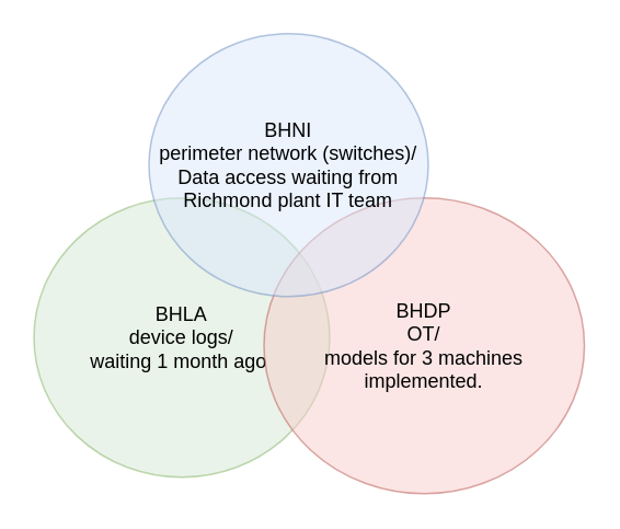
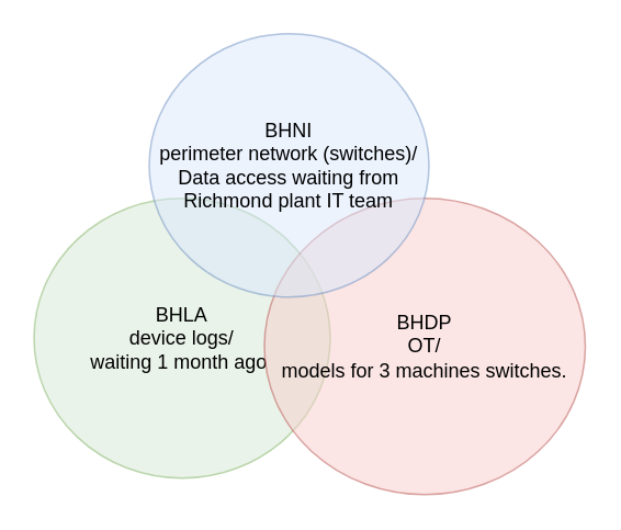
  <mxCell id="0" />
  <mxCell id="1" parent="0" />
  <mxCell id="2" value="BHLA&lt;div&gt;device logs/&lt;/div&gt;&lt;div&gt;waiting 1 month ago&amp;nbsp;&lt;/div&gt;" style="ellipse;whiteSpace=wrap;html=1;opacity=50;fillColor=#d5e8d4;strokeColor=#82b366;" vertex="1" parent="1"><mxGeometry x="20" y="120" width="180" height="170" as="geometry" /></mxCell>
- <mxCell id="3" value="BHDP&lt;div&gt;OT/&lt;/div&gt;&lt;div&gt;&lt;span style=&quot;background-color: initial;&quot;&gt;models for 3 machines implemented.&lt;/span&gt;&lt;/div&gt;" style="ellipse;whiteSpace=wrap;html=1;opacity=50;fillColor=#f8cecc;strokeColor=#b85450;" vertex="1" parent="1"><mxGeometry x="160" y="120" width="195" height="180" as="geometry" /></mxCell>
+ <mxCell id="3" value="BHDP&lt;div&gt;OT/&lt;/div&gt;&lt;div&gt;&lt;span style=&quot;background-color: initial;&quot;&gt;models for 3 machines switches.&lt;/span&gt;&lt;/div&gt;" style="ellipse;whiteSpace=wrap;html=1;opacity=50;fillColor=#f8cecc;strokeColor=#b85450;" vertex="1" parent="1"><mxGeometry x="160" y="120" width="195" height="180" as="geometry" /></mxCell>
  <mxCell id="4" value="BHNI&lt;div&gt;perimeter network (switches)/&lt;/div&gt;&lt;div&gt;Data access waiting from Richmond plant IT team&lt;/div&gt;" style="ellipse;whiteSpace=wrap;html=1;opacity=50;fillColor=#dae8fc;strokeColor=#6c8ebf;" vertex="1" parent="1"><mxGeometry x="90" y="20" width="170" height="160" as="geometry" /></mxCell>
